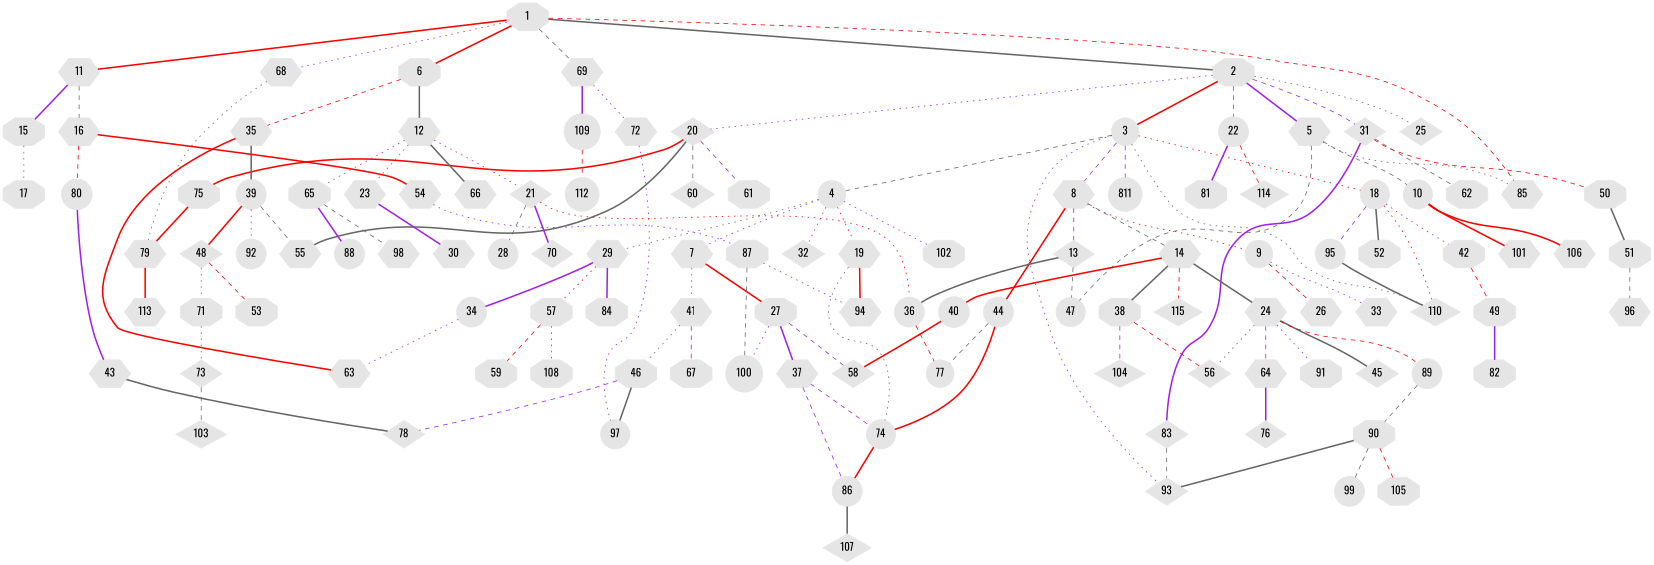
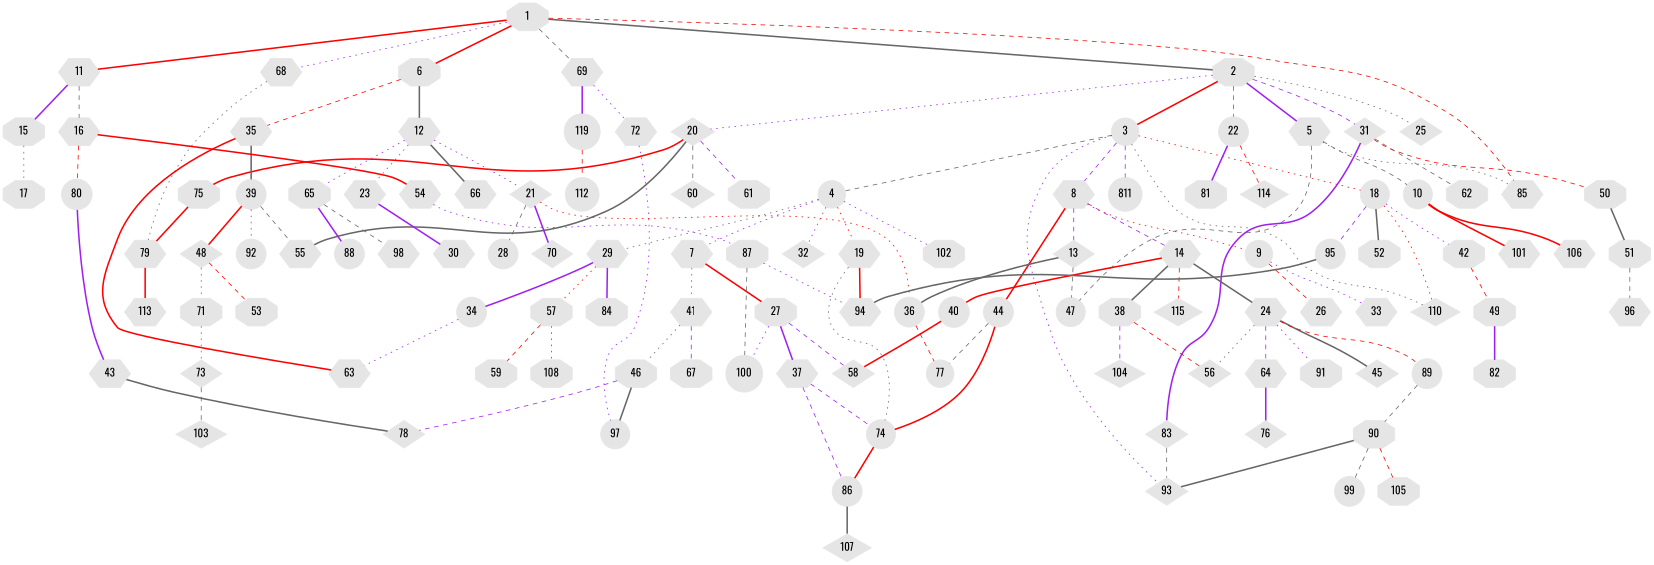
  graph {
    fontname=Oswald
    node [color=gray90 fontname=Oswald shape=hexagon style=filled]
    edge [color=gray40 fontname=Oswald style=bold]
    1 [shape=octagon]
    2 [shape=octagon]
    6 [shape=octagon]
    11
    68
    69
    85
    3 [shape=circle]
    5
    20 [shape=diamond]
    22 [shape=circle]
    25 [shape=diamond]
    31 [shape=diamond]
    12
    35
    15 [shape=octagon]
    16
    79
    72
-   109 [shape=circle]
+   109 [shape=circle label=119]
    4 [shape=circle]
    8
    18 [shape=circle]
    93 [shape=diamond]
    110 [shape=diamond]
    n26 [label=811 shape=circle]
    10 [shape=circle]
    47 [shape=circle]
    55
    60 [shape=diamond]
    61 [shape=octagon]
    75 [shape=octagon]
    81 [shape=octagon]
    114 [shape=diamond]
    50 [shape=octagon]
    62 [shape=octagon]
    83 [shape=diamond]
    7
    19
    29
    32 [shape=diamond]
    102 [shape=octagon]
    9 [shape=circle]
    13 [shape=diamond]
    14
    44 [shape=circle]
    42 [shape=octagon]
    52 [shape=octagon]
    95 [shape=circle]
    27 [shape=octagon]
    41
    74 [shape=circle]
    94
    34 [shape=circle]
    57 [shape=octagon]
    84 [shape=octagon]
    101
    106
    21 [shape=diamond]
    23
    65 [shape=octagon]
    66
    63
    39 [shape=circle]
    37
    58 [shape=diamond]
    100 [shape=circle]
    46 [shape=octagon]
    67 [shape=octagon]
    26
    33
    36 [shape=circle]
    24
    38 [shape=octagon]
    40 [shape=circle]
    115 [shape=diamond]
    77 [shape=circle]
    17 [shape=octagon]
    54
    80 [shape=circle]
    28 [shape=circle]
    70 [shape=diamond]
    30
    88 [shape=circle]
    98
    45 [shape=diamond]
    56 [shape=diamond]
    64
    89 [shape=circle]
    91 [shape=octagon]
    104 [shape=diamond]
    87 [shape=octagon]
    43
    49 [shape=octagon]
    86 [shape=circle]
    78 [shape=diamond]
    76 [shape=diamond]
    90 [shape=octagon]
    59 [shape=octagon]
    108 [shape=octagon]
    51 [shape=octagon]
    48 [shape=diamond]
    92 [shape=circle]
    107 [shape=diamond]
    53 [shape=octagon]
    71 [shape=octagon]
    97 [shape=circle]
    82 [shape=octagon]
    73 [shape=diamond]
    96
    113
    112 [shape=circle]
    103 [shape=diamond]
    99 [shape=circle]
    105 [shape=octagon]
    1 -- 2
    1 -- 6 [color=red]
    1 -- 11 [color=red]
    1 -- 68 [color=purple style=dotted]
    1 -- 69 [style=dashed]
    1 -- 85 [color=red style=dashed]
    2 -- 3 [color=red]
    2 -- 5 [color=purple]
    2 -- 20 [color=purple style=dotted]
    2 -- 22 [style=dashed]
    2 -- 25 [style=dotted]
    2 -- 31 [color=purple style=dashed]
    6 -- 12
    6 -- 35 [color=red style=dashed]
    11 -- 15 [color=purple]
    11 -- 16 [style=dashed]
    68 -- 79 [style=dotted]
    69 -- 72 [color=purple style=dotted]
    69 -- 109 [color=purple]
    3 -- 4 [style=dashed]
    3 -- 8 [color=purple style=dashed]
    3 -- 18 [color=red style=dotted]
    3 -- 93 [color=purple style=dotted]
    3 -- 110 [style=dotted]
    3 -- n26 [color=purple style=dashed]
    5 -- 85 [style=dotted]
    5 -- 10 [style=dashed]
    5 -- 47 [style=dashed]
    20 -- 55
    20 -- 60 [style=dashed]
    20 -- 61 [color=purple style=dashed]
    20 -- 75 [color=red]
    22 -- 81 [color=purple]
    22 -- 114 [color=red style=dashed]
    31 -- 50 [color=red style=dashed]
    31 -- 62 [style=dashed]
    31 -- 83 [color=purple]
    12 -- 21 [color=purple style=dotted]
    12 -- 23 [style=dotted]
    12 -- 65 [color=purple style=dotted]
    12 -- 66
    35 -- 63 [color=red]
    35 -- 39
    15 -- 17 [style=dotted]
    16 -- 54 [color=red]
    16 -- 80 [color=red style=dashed]
    79 -- 113 [color=red]
    72 -- 97 [color=purple style=dotted]
    109 -- 112 [color=red style=dashed]
    4 -- 7 [color=purple style=dotted]
    4 -- 19 [color=red style=dotted]
    4 -- 29 [style=dotted]
    4 -- 32 [color=purple style=dotted]
    4 -- 102 [color=purple style=dotted]
    8 -- 9 [color=red style=dotted]
    8 -- 13 [color=purple style=dashed]
-   8 -- 14 [style=dashed]
+   8 -- 14 [color=purple style=dashed]
    8 -- 44 [color=red]
    18 -- 110 [color=red style=dotted]
    18 -- 42 [color=purple style=dotted]
    18 -- 52
    18 -- 95 [color=purple style=dashed]
    10 -- 101 [color=red]
    10 -- 106 [color=red]
    75 -- 79 [color=red]
    50 -- 51
    83 -- 93 [style=dashed]
    7 -- 27 [color=red]
    7 -- 41 [style=dotted]
    19 -- 74 [style=dotted]
    19 -- 94 [color=red]
    29 -- 34 [color=purple]
    29 -- 57 [color=red style=dotted]
    29 -- 84 [color=purple]
    9 -- 26 [color=red style=dashed]
    9 -- 33 [color=purple style=dotted]
    13 -- 47 [style=dashed]
    13 -- 36
    14 -- 24
    14 -- 38
    14 -- 40 [color=red]
    14 -- 115 [color=red style=dashed]
    44 -- 74 [color=red]
    44 -- 77 [style=dashed]
    42 -- 49 [color=red style=dashed]
-   95 -- 110
+   95 -- 94
    27 -- 37 [color=purple]
    27 -- 58 [color=purple style=dashed]
    27 -- 100 [color=purple style=dotted]
    41 -- 46 [style=dotted]
    41 -- 67 [color=purple style=dashed]
    74 -- 86 [color=red]
    34 -- 63 [color=purple style=dotted]
    57 -- 59 [color=red style=dashed]
    57 -- 108 [color=red style=dotted]
    21 -- 36 [color=red style=dotted]
    21 -- 28 [style=dashed]
    21 -- 70 [color=purple]
    23 -- 30 [color=purple]
    65 -- 88 [color=purple]
    65 -- 98 [style=dashed]
    39 -- 55 [style=dashed]
    39 -- 48 [color=red]
    39 -- 92 [color=purple style=dotted]
    37 -- 74 [color=purple style=dashed]
    37 -- 86 [color=purple style=dashed]
    46 -- 78 [color=purple style=dashed]
    46 -- 97
    36 -- 77 [color=red style=dashed]
    24 -- 45
    24 -- 56 [style=dotted]
    24 -- 64 [color=purple style=dashed]
    24 -- 89 [color=red style=dashed]
    24 -- 91 [color=purple style=dotted]
    38 -- 56 [color=red style=dashed]
    38 -- 104 [color=purple style=dashed]
    40 -- 58 [color=red]
    54 -- 87 [color=purple style=dotted]
    80 -- 43 [color=purple]
    64 -- 76 [color=purple]
    89 -- 90 [style=dashed]
    87 -- 94 [color=purple style=dotted]
    87 -- 100 [style=dashed]
    43 -- 78
    49 -- 82 [color=purple]
    86 -- 107
    90 -- 93
    90 -- 99 [style=dashed]
    90 -- 105 [color=red style=dashed]
    51 -- 96 [style=dashed]
    48 -- 53 [color=red style=dashed]
    48 -- 71 [style=dotted]
    71 -- 73 [style=dotted]
    73 -- 103 [style=dashed]
  }
